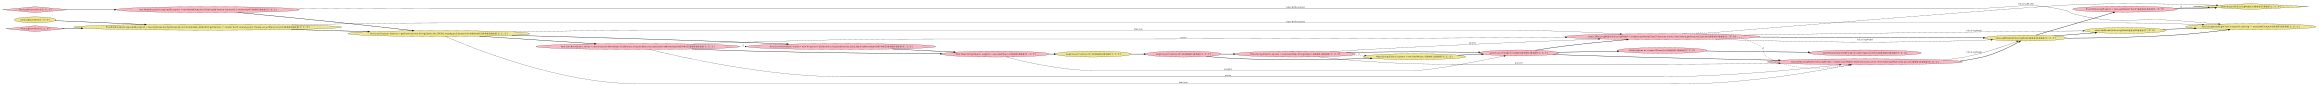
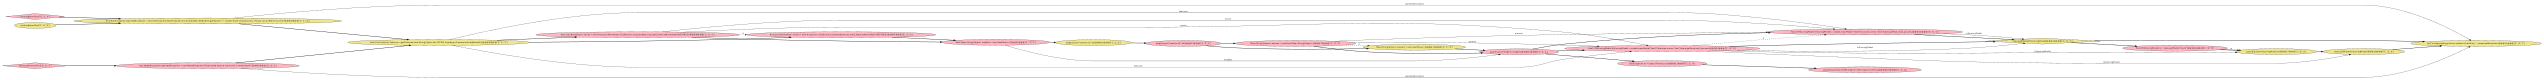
  digraph {
    fontname="IBM Plex Sans"
    rankdir=LR
    node [fillcolor=lightpink fontname="IBM Plex Sans" shape=ellipse style=filled]
    edge [fontname="IBM Plex Sans" style=bold]
-   n1 [fillcolor=khaki label="assertEquals(ltrScoringModel,m)@@@17@@@['1', '0', '0']" shape=diamond]
+   n1 [fillcolor=khaki label="assertEquals(ltrScoringModel,m)@@@17@@@['1', '0', '0']"]
    n2 [fillcolor=khaki label="store.addModel(ltrScoringModel)@@@18@@@['1', '0', '0']"]
    n3 [fillcolor=khaki label="fail(\"unexpectedly got here instead of catching \" + expectedException)@@@16@@@['1', '0', '1']"]
    n4 [label="duplicateFeatureTest['0', '0', '1']" shape=diamond]
    n5 [label="final ModelException expectedException = new ModelException(\"duplicated feature constant1 in model test4\")@@@3@@@['0', '0', '1']"]
    n6 [fillcolor=khaki label="final List<Feature> features = getFeatures(new String((((edu.fdu.CPPDG.tinypdg.pe.ExpressionInfo@ded615)@@@5@@@['1', '1', '1']"]
    n7 [label="final LTRScoringModel ltrScoringModel = createLinearModel(\"test4\",features,norms,\"test\",fstore.getFeatures(),params)@@@14@@@['0', '0', '1']"]
    n8 [label="final List<Normalizer> norms = new ArrayList<Normalizer>(Collections.nCopies(features.size(),IdentityNormalizer.INSTANCE))@@@8@@@['1', '0', '1']"]
    n9 [label="final LTRScoringModel ltrScoringModel = createLinearModel(\"test3\",features,norms,\"test\",fstore.getFeatures(),params)@@@14@@@['1', '0', '0']"]
    n10 [label="final List<Normalizer> norms = new ArrayList<>(Collections.nCopies(features.size(),IdentityNormalizer.INSTANCE))@@@7@@@['0', '1', '0']"]
    n11 [label="SolrException ex = expectThrows(,null)@@@13@@@['0', '1', '0']"]
    n12 [label="assertEquals(expectedException.toString(),ex.toString())@@@21@@@['0', '1', '0']"]
    n13 [fillcolor=khaki label="Map<String,Object> params = new HashMap<>()@@@11@@@['0', '1', '0']"]
    n14 [label="params.put(\"weights\",weights)@@@13@@@['1', '1', '1']"]
-   n15 [fillcolor=khaki label="store.addModel(ltrScoringModel)@@@15@@@['1', '0', '1']"]
+   n15 [fillcolor=khaki label="store.addModel(ltrScoringModel)@@@15@@@['1', '0', '1']" shape=diamond]
    n16 [label="final LTRScoringModel m = store.getModel(\"test3\")@@@16@@@['1', '0', '0']"]
    n17 [fillcolor=khaki label="final SolrException expectedException = new SolrException(SolrException.ErrorCode.BAD_REQUEST,.getName() + \": model 'test3' already exists. Please use a different name\")@@@3@@@['1', '1', '0']"]
    n18 [fillcolor=khaki label="existingNameTest['1', '0', '0']"]
    n19 [fillcolor=khaki label="weights.put(\"constant1\",1d)@@@10@@@['1', '1', '1']"]
    n20 [label="weights.put(\"constant5\",1d)@@@11@@@['1', '1', '1']"]
    n21 [label="Map<String,Object> params = new HashMap<String,Object>()@@@12@@@['1', '0', '1']"]
    n22 [label="final Map<String,Object> weights = new HashMap<>()@@@9@@@['1', '1', '1']"]
    n23 [label="existingNameTest['0', '1', '0']" shape=diamond]
-   n15 -> n2
+   n1 -> n2
    n2 -> n3
    n4 -> n5
    n5 -> n3 [label=expectedException style=solid]
    n5 -> n6
    n6 -> n7 [label=features style=solid]
    n6 -> n8
    n6 -> n9 [label=features style=solid]
    n6 -> n10
    n7 -> n15 [label=ltrScoringModel style=solid]
    n7 -> n15
    n8 -> n7 [label=norms style=solid]
    n8 -> n9 [label=norms style=solid]
    n8 -> n10 [label=0 style=dashed]
    n8 -> n22
    n9 -> n1 [label=ltrScoringModel style=solid]
    n9 -> n2 [label=ltrScoringModel style=solid]
    n9 -> n7 [label=0 style=dashed]
    n9 -> n15
    n9 -> n15 [label=ltrScoringModel style=solid]
    n10 -> n22
    n11 -> n12
    n13 -> n14
    n14 -> n7
    n14 -> n9
    n14 -> n11
    n15 -> n3
    n15 -> n16
    n16 -> n1 [label=m style=solid]
    n16 -> n1
    n17 -> n3 [label=expectedException style=solid]
    n17 -> n6
    n18 -> n17
    n19 -> n20
    n20 -> n13
    n20 -> n21
    n21 -> n7 [label=params style=solid]
    n21 -> n9 [label=params style=solid]
    n21 -> n13 [label=0 style=dashed]
    n21 -> n14
    n22 -> n14 [label=weights style=solid]
    n22 -> n19
    n23 -> n17
  }
